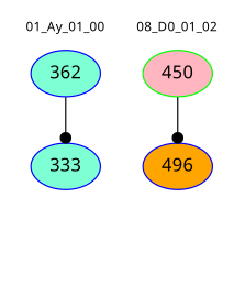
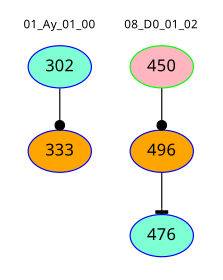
  digraph {
    fontname="Noto Sans"
    node [color=blue fillcolor=aquamarine fontname="Noto Sans" style=filled]
    edge [arrowhead=dot color=black fontname="Noto Sans"]
-   n1 [label=362]
-   n2 [label=333]
+   n1 [label=302]
+   n2 [fillcolor=orange label=333]
    n3 [color=green fillcolor=lightpink label=450]
    n4 [fillcolor=orange label=496]
+   n5 [label=476]
    subgraph cluster_1 {
      color=white
      fontsize=10
      label="01_Ay_01_00"
      n1
      n2
    }
    subgraph cluster_2 {
      color=white
      fontsize=10
      label="08_D0_01_02"
      n3
      n4
+     n5
    }
    n1 -> n2
    n3 -> n4
+   n4 -> n5 [arrowhead=tee]
  }
